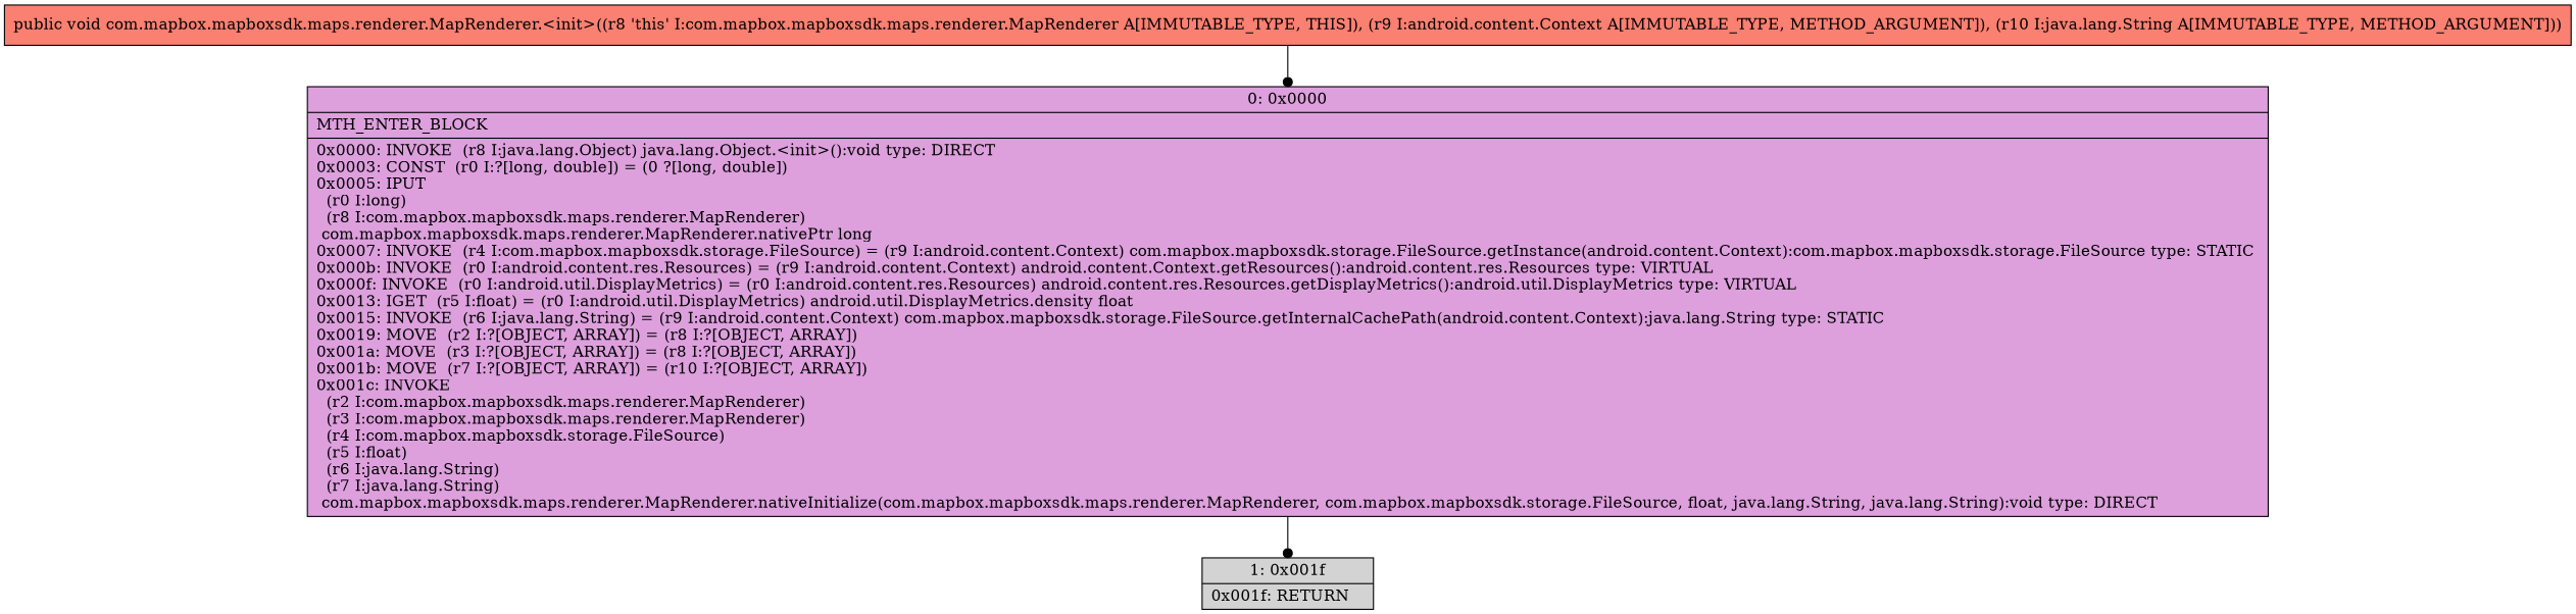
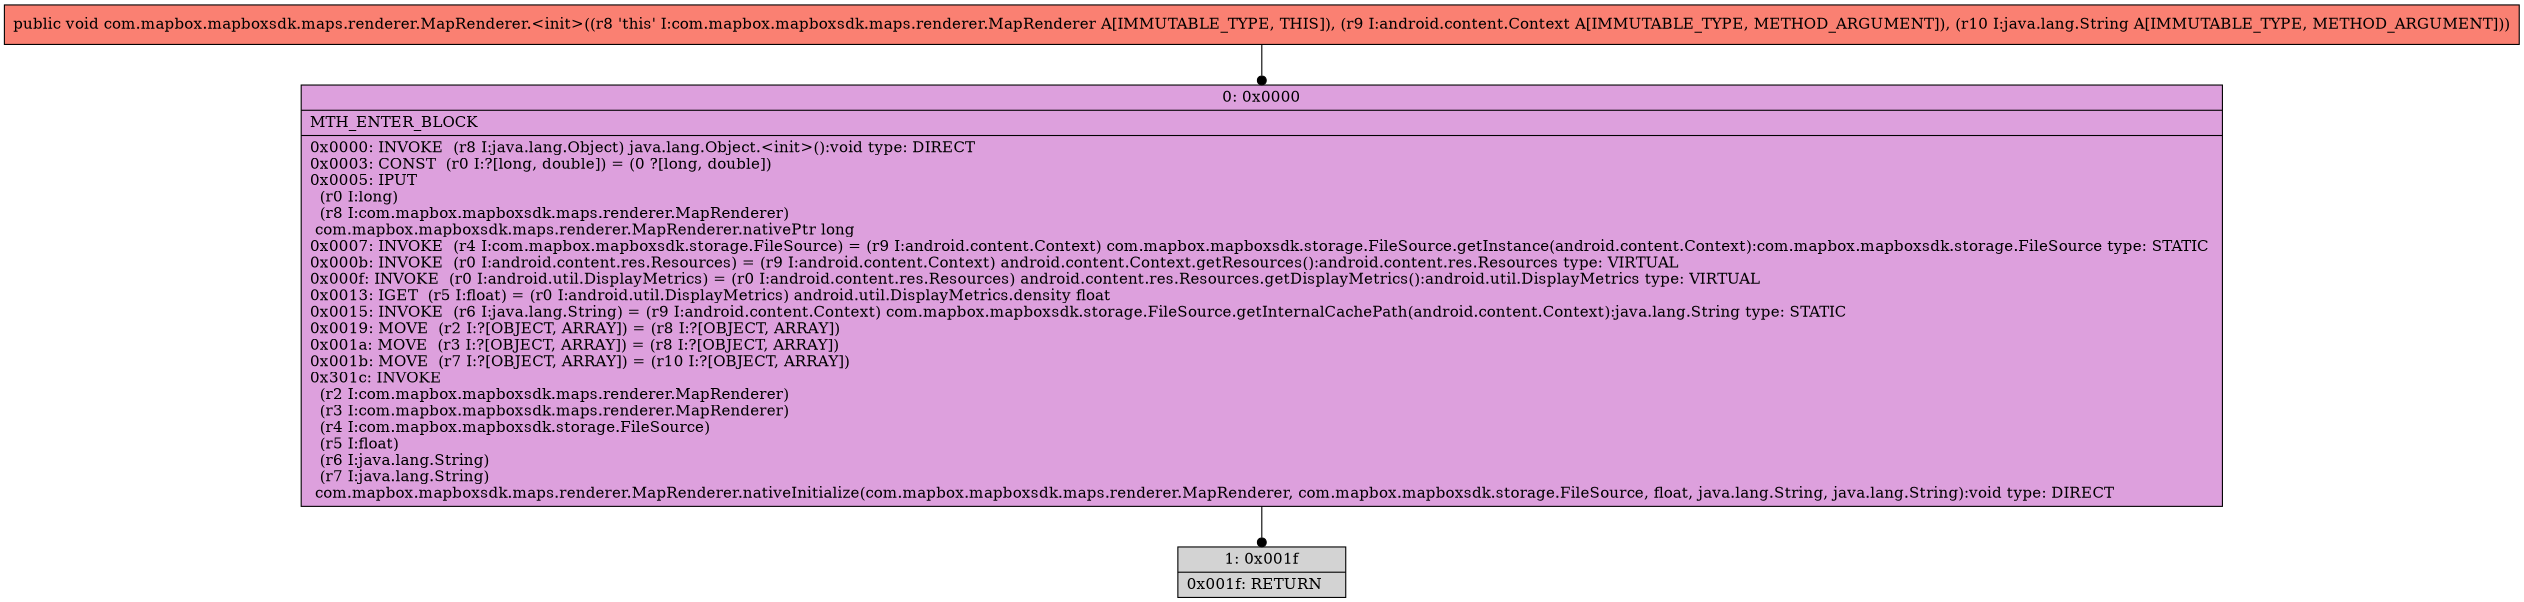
  digraph {
    node [shape=record style=filled]
    edge [arrowhead=dot]
-   n1 [label="{0\:\ 0x0000|MTH_ENTER_BLOCK\l|0x0000: INVOKE  (r8 I:java.lang.Object) java.lang.Object.\<init\>():void type: DIRECT \l0x0003: CONST  (r0 I:?[long, double]) = (0 ?[long, double]) \l0x0005: IPUT  \l  (r0 I:long)\l  (r8 I:com.mapbox.mapboxsdk.maps.renderer.MapRenderer)\l com.mapbox.mapboxsdk.maps.renderer.MapRenderer.nativePtr long \l0x0007: INVOKE  (r4 I:com.mapbox.mapboxsdk.storage.FileSource) = (r9 I:android.content.Context) com.mapbox.mapboxsdk.storage.FileSource.getInstance(android.content.Context):com.mapbox.mapboxsdk.storage.FileSource type: STATIC \l0x000b: INVOKE  (r0 I:android.content.res.Resources) = (r9 I:android.content.Context) android.content.Context.getResources():android.content.res.Resources type: VIRTUAL \l0x000f: INVOKE  (r0 I:android.util.DisplayMetrics) = (r0 I:android.content.res.Resources) android.content.res.Resources.getDisplayMetrics():android.util.DisplayMetrics type: VIRTUAL \l0x0013: IGET  (r5 I:float) = (r0 I:android.util.DisplayMetrics) android.util.DisplayMetrics.density float \l0x0015: INVOKE  (r6 I:java.lang.String) = (r9 I:android.content.Context) com.mapbox.mapboxsdk.storage.FileSource.getInternalCachePath(android.content.Context):java.lang.String type: STATIC \l0x0019: MOVE  (r2 I:?[OBJECT, ARRAY]) = (r8 I:?[OBJECT, ARRAY]) \l0x001a: MOVE  (r3 I:?[OBJECT, ARRAY]) = (r8 I:?[OBJECT, ARRAY]) \l0x001b: MOVE  (r7 I:?[OBJECT, ARRAY]) = (r10 I:?[OBJECT, ARRAY]) \l0x001c: INVOKE  \l  (r2 I:com.mapbox.mapboxsdk.maps.renderer.MapRenderer)\l  (r3 I:com.mapbox.mapboxsdk.maps.renderer.MapRenderer)\l  (r4 I:com.mapbox.mapboxsdk.storage.FileSource)\l  (r5 I:float)\l  (r6 I:java.lang.String)\l  (r7 I:java.lang.String)\l com.mapbox.mapboxsdk.maps.renderer.MapRenderer.nativeInitialize(com.mapbox.mapboxsdk.maps.renderer.MapRenderer, com.mapbox.mapboxsdk.storage.FileSource, float, java.lang.String, java.lang.String):void type: DIRECT \l}" fillcolor=plum]
+   n1 [label="{0\:\ 0x0000|MTH_ENTER_BLOCK\l|0x0000: INVOKE  (r8 I:java.lang.Object) java.lang.Object.\<init\>():void type: DIRECT \l0x0003: CONST  (r0 I:?[long, double]) = (0 ?[long, double]) \l0x0005: IPUT  \l  (r0 I:long)\l  (r8 I:com.mapbox.mapboxsdk.maps.renderer.MapRenderer)\l com.mapbox.mapboxsdk.maps.renderer.MapRenderer.nativePtr long \l0x0007: INVOKE  (r4 I:com.mapbox.mapboxsdk.storage.FileSource) = (r9 I:android.content.Context) com.mapbox.mapboxsdk.storage.FileSource.getInstance(android.content.Context):com.mapbox.mapboxsdk.storage.FileSource type: STATIC \l0x000b: INVOKE  (r0 I:android.content.res.Resources) = (r9 I:android.content.Context) android.content.Context.getResources():android.content.res.Resources type: VIRTUAL \l0x000f: INVOKE  (r0 I:android.util.DisplayMetrics) = (r0 I:android.content.res.Resources) android.content.res.Resources.getDisplayMetrics():android.util.DisplayMetrics type: VIRTUAL \l0x0013: IGET  (r5 I:float) = (r0 I:android.util.DisplayMetrics) android.util.DisplayMetrics.density float \l0x0015: INVOKE  (r6 I:java.lang.String) = (r9 I:android.content.Context) com.mapbox.mapboxsdk.storage.FileSource.getInternalCachePath(android.content.Context):java.lang.String type: STATIC \l0x0019: MOVE  (r2 I:?[OBJECT, ARRAY]) = (r8 I:?[OBJECT, ARRAY]) \l0x001a: MOVE  (r3 I:?[OBJECT, ARRAY]) = (r8 I:?[OBJECT, ARRAY]) \l0x001b: MOVE  (r7 I:?[OBJECT, ARRAY]) = (r10 I:?[OBJECT, ARRAY]) \l0x301c: INVOKE  \l  (r2 I:com.mapbox.mapboxsdk.maps.renderer.MapRenderer)\l  (r3 I:com.mapbox.mapboxsdk.maps.renderer.MapRenderer)\l  (r4 I:com.mapbox.mapboxsdk.storage.FileSource)\l  (r5 I:float)\l  (r6 I:java.lang.String)\l  (r7 I:java.lang.String)\l com.mapbox.mapboxsdk.maps.renderer.MapRenderer.nativeInitialize(com.mapbox.mapboxsdk.maps.renderer.MapRenderer, com.mapbox.mapboxsdk.storage.FileSource, float, java.lang.String, java.lang.String):void type: DIRECT \l}" fillcolor=plum]
    n2 [label="{1\:\ 0x001f|0x001f: RETURN   \l}" fillcolor=lightgrey]
    n3 [label="{public void com.mapbox.mapboxsdk.maps.renderer.MapRenderer.\<init\>((r8 'this' I:com.mapbox.mapboxsdk.maps.renderer.MapRenderer A[IMMUTABLE_TYPE, THIS]), (r9 I:android.content.Context A[IMMUTABLE_TYPE, METHOD_ARGUMENT]), (r10 I:java.lang.String A[IMMUTABLE_TYPE, METHOD_ARGUMENT])) }" fillcolor=salmon]
    n1 -> n2
    n3 -> n1
  }
